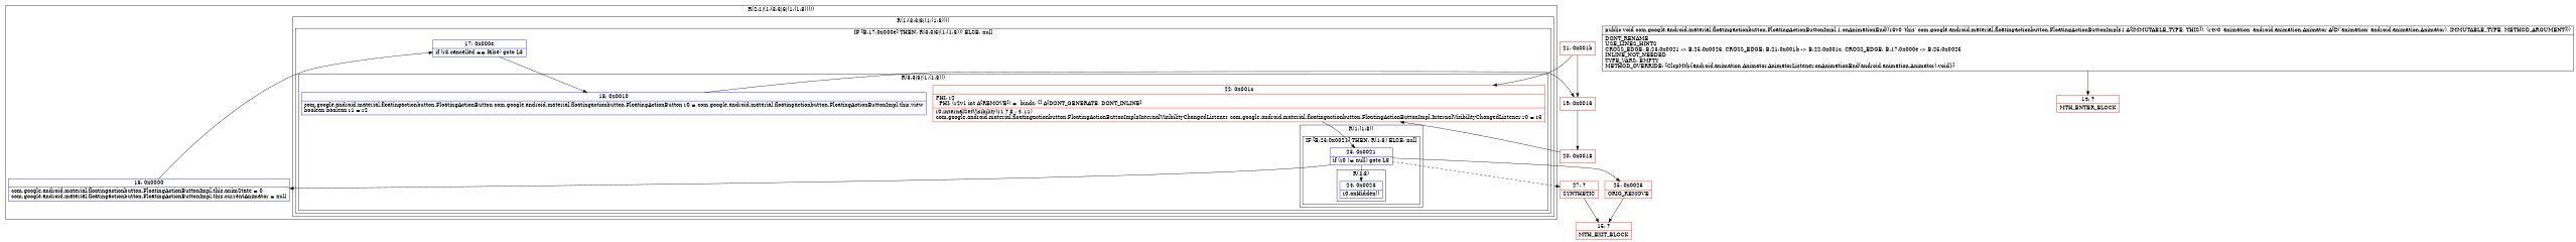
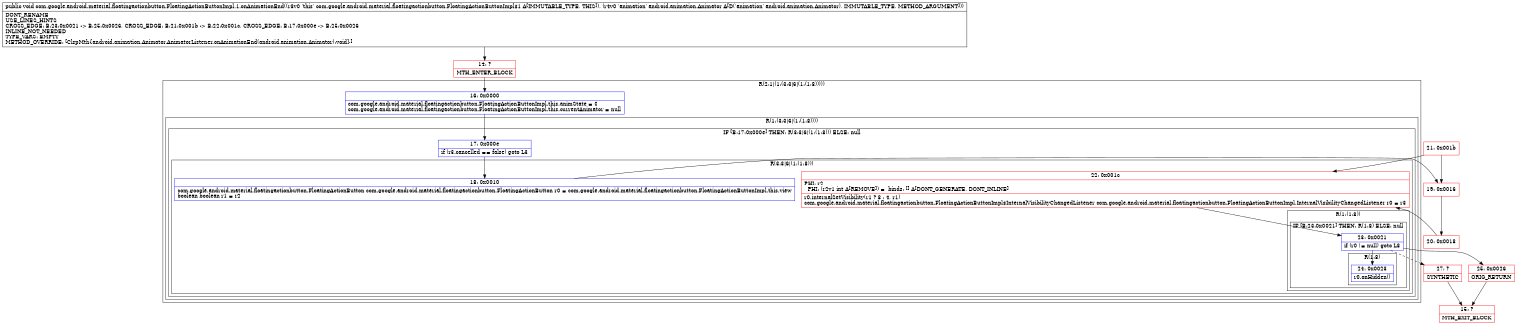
  digraph {
    node [color=red shape=record]
    n1 [color=blue label="{24\:\ 0x0023|r0.onHidden()\l}"]
    n2 [color=blue label="{23\:\ 0x0021|if (r0 != null) goto L8\l}"]
    n3 [color=blue label="{18\:\ 0x0010|com.google.android.material.floatingactionbutton.FloatingActionButton com.google.android.material.floatingactionbutton.FloatingActionButton r0 = com.google.android.material.floatingactionbutton.FloatingActionButtonImpl.this.view\lboolean boolean r1 = r2\l}"]
    n4 [label="{22\:\ 0x001c|PHI: r2 \l  PHI: (r2v1 int A[REMOVE]) =  binds: [] A[DONT_GENERATE, DONT_INLINE]\l|r0.internalSetVisibility(r1 ? 8 : 4, r1)\lcom.google.android.material.floatingactionbutton.FloatingActionButtonImpl$InternalVisibilityChangedListener com.google.android.material.floatingactionbutton.FloatingActionButtonImpl.InternalVisibilityChangedListener r0 = r3\l}"]
    n5 [color=blue label="{17\:\ 0x000e|if (r3.cancelled == false) goto L3\l}"]
    n6 [color=blue label="{16\:\ 0x0000|com.google.android.material.floatingactionbutton.FloatingActionButtonImpl.this.animState = 0\lcom.google.android.material.floatingactionbutton.FloatingActionButtonImpl.this.currentAnimator = null\l}"]
    n7 [label="{27\:\ ?|SYNTHETIC\l}"]
-   n8 [label="{25\:\ 0x0026|ORIG_REMOVE\l}"]
+   n8 [label="{25\:\ 0x0026|ORIG_RETURN\l}"]
    n9 [label="{19\:\ 0x0016}"]
    n10 [label="{20\:\ 0x0018}"]
    n11 [label="{15\:\ ?|MTH_EXIT_BLOCK\l}"]
    n12 [label="{14\:\ ?|MTH_ENTER_BLOCK\l}"]
    n13 [label="{21\:\ 0x001b}"]
    n14 [label="{public void com.google.android.material.floatingactionbutton.FloatingActionButtonImpl.1.onAnimationEnd((r3v0 'this' com.google.android.material.floatingactionbutton.FloatingActionButtonImpl$1 A[IMMUTABLE_TYPE, THIS]), (r4v0 'animation' android.animation.Animator A[D('animation' android.animation.Animator), IMMUTABLE_TYPE, METHOD_ARGUMENT]))  | DONT_RENAME\lUSE_LINES_HINTS\lCROSS_EDGE: B:23:0x0021 \-\> B:25:0x0026, CROSS_EDGE: B:21:0x001b \-\> B:22:0x001c, CROSS_EDGE: B:17:0x000e \-\> B:25:0x0026\lINLINE_NOT_NEEDED\lTYPE_VARS: EMPTY\lMETHOD_OVERRIDE: [ClspMth\{android.animation.Animator.AnimatorListener.onAnimationEnd(android.animation.Animator):void\}]\l}" color=""]
    subgraph cluster_1 {
      label="R(2:1|(1:(3:3|6|(1:(1:8)))))"
      n6
      subgraph cluster_2 {
        label="R(1:(3:3|6|(1:(1:8))))"
        subgraph cluster_3 {
          label="IF [B:17:0x000e] THEN: R(3:3|6|(1:(1:8))) ELSE: null"
          n5
          subgraph cluster_4 {
            label="R(3:3|6|(1:(1:8)))"
            n3
            n4
            subgraph cluster_5 {
              label="R(1:(1:8))"
              subgraph cluster_6 {
                label="IF [B:23:0x0021] THEN: R(1:8) ELSE: null"
                n2
                subgraph cluster_7 {
                  label="R(1:8)"
                  n1
                }
              }
            }
          }
        }
      }
    }
    n2 -> n1
    n2 -> n7 [style=dashed]
    n2 -> n8
    n3 -> n9
    n4 -> n2
    n5 -> n3
    n6 -> n5
    n7 -> n11
    n8 -> n11
    n9 -> n10
    n10 -> n4
-   n2 -> n6
+   n12 -> n6
    n13 -> n4
    n13 -> n9
    n14 -> n12
  }
